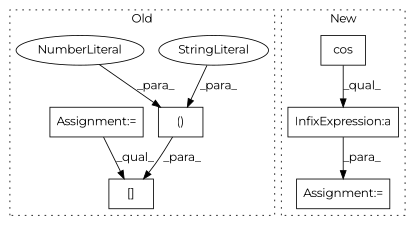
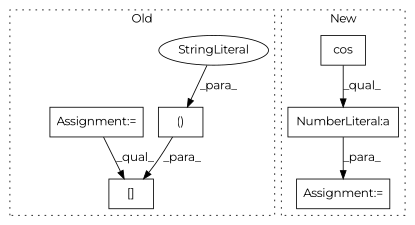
  digraph {
    fontname=Montserrat
    node [a=7 fontname=Montserrat l=1 shape=box]
    edge [fontname=Montserrat]
    n1 [a=2 l="23,2" label="[]" s="2242,2309"]
    n2 [a=106 l=44 label="()" s=2265]
    n3 [a=45 l=16 label=StringLiteral s=2293 shape=ellipse]
-   n4 [a=34 label=NumberLiteral s=2279 shape=ellipse]
    n5 [label="Assignment:=" s=2022]
    n6 [a=32 l=5 label=cos s=1897]
-   n7 [a=27 l=3 label="InfixExpression:a" s=2145]
+   n7 [a=27 l=3 label="NumberLiteral:a" s=2145]
    n8 [label="Assignment:=" s=2220]
    subgraph cluster_1 {
      label=Old
      style=dotted
      n1
      n2
      n3
-     n4
      n5
    }
    subgraph cluster_2 {
      label=New
      style=dotted
      n6
      n7
      n8
    }
    n2 -> n1 [label=_para_]
    n3 -> n2 [label=_para_]
-   n4 -> n2 [label=_para_]
    n5 -> n1 [label=_qual_]
    n6 -> n7 [label=_qual_]
    n7 -> n8 [label=_para_]
  }
